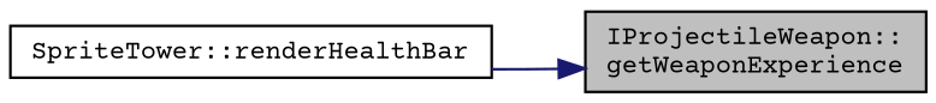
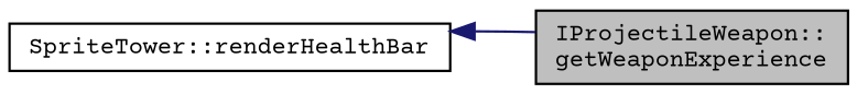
  digraph {
    rankdir=RL
    fontname="Courier Prime"
    node [color=black fontname="Courier Prime" fontsize=10 shape=record style=filled]
    n1 [fillcolor=grey75 fontcolor=black height=0.2 label="IProjectileWeapon::\lgetWeaponExperience" width=0.4]
    n2 [fillcolor=white height=0.2 label="SpriteTower::renderHealthBar" width=0.4]
-   n1 -> n2 [color=midnightblue dir=back fontname="Courier Prime" fontsize=10 labelfontname=Helvetica labelfontsize=10 style=solid]
+   n2 -> n1 [color=midnightblue dir=back fontname="Courier Prime" fontsize=10 labelfontname=Helvetica labelfontsize=10 style=solid]
  }
